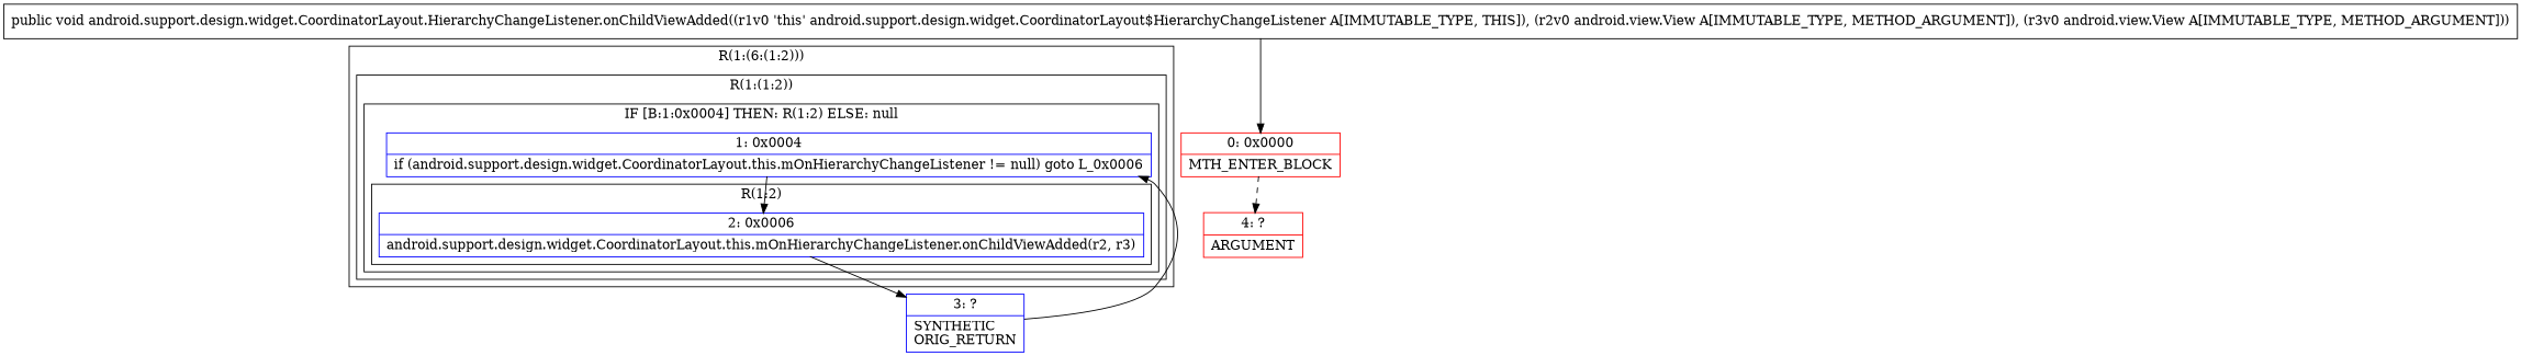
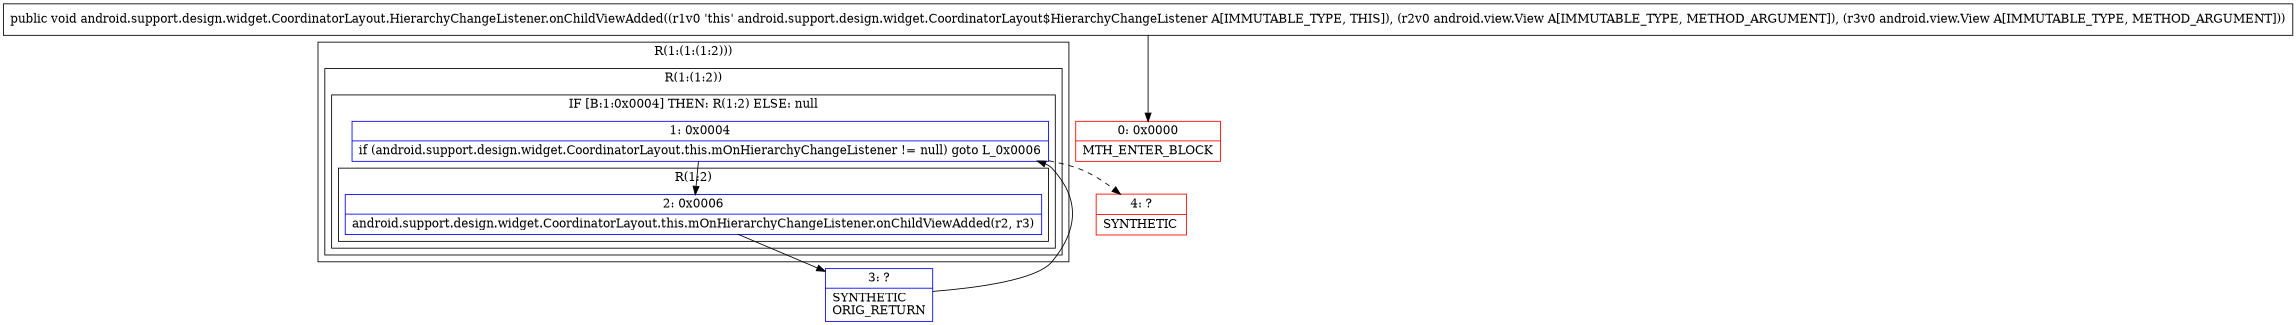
  digraph {
    node [color=blue shape=record]
    n1 [label="{2\:\ 0x0006|android.support.design.widget.CoordinatorLayout.this.mOnHierarchyChangeListener.onChildViewAdded(r2, r3)\l}"]
    n2 [label="{1\:\ 0x0004|if (android.support.design.widget.CoordinatorLayout.this.mOnHierarchyChangeListener != null) goto L_0x0006\l}"]
    n3 [label="{3\:\ ?|SYNTHETIC\lORIG_RETURN\l}"]
-   n4 [color=red label="{4\:\ ?|ARGUMENT\l}"]
+   n4 [color=red label="{4\:\ ?|SYNTHETIC\l}"]
    n5 [color=red label="{0\:\ 0x0000|MTH_ENTER_BLOCK\l}"]
    n6 [label="{public void android.support.design.widget.CoordinatorLayout.HierarchyChangeListener.onChildViewAdded((r1v0 'this' android.support.design.widget.CoordinatorLayout$HierarchyChangeListener A[IMMUTABLE_TYPE, THIS]), (r2v0 android.view.View A[IMMUTABLE_TYPE, METHOD_ARGUMENT]), (r3v0 android.view.View A[IMMUTABLE_TYPE, METHOD_ARGUMENT])) }" color=""]
    subgraph cluster_1 {
-     label="R(1:(6:(1:2)))"
+     label="R(1:(1:(1:2)))"
      subgraph cluster_2 {
        label="R(1:(1:2))"
        subgraph cluster_3 {
          label="IF [B:1:0x0004] THEN: R(1:2) ELSE: null"
          n2
          subgraph cluster_4 {
            label="R(1:2)"
            n1
          }
        }
      }
    }
    n1 -> n3
    n2 -> n1
-   n5 -> n4 [style=dashed]
+   n2 -> n4 [style=dashed]
    n3 -> n2
    n6 -> n5
  }
